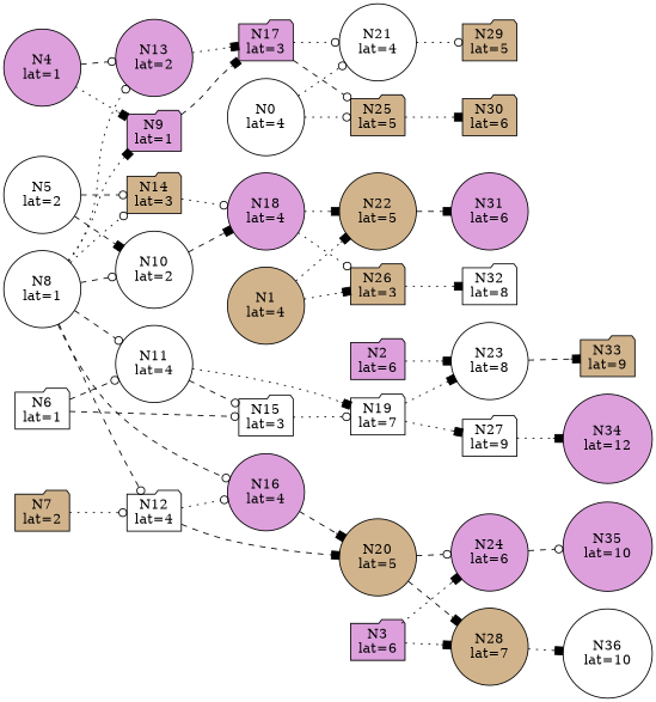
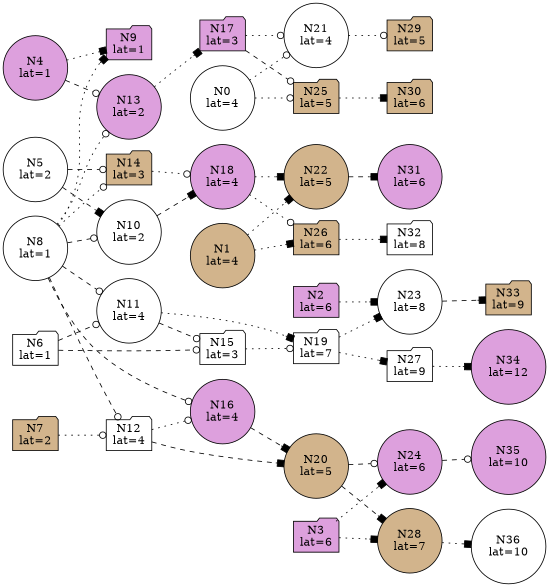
  digraph {
    rankdir=LR
    node [fillcolor=white shape=circle style=filled]
    edge [arrowhead=box style=dotted]
    N0 [label="\N\nlat=4"]
    N21 [label="\N\nlat=4"]
    N25 [fillcolor=tan label="\N\nlat=5" shape=folder]
    N29 [fillcolor=tan label="\N\nlat=5" shape=folder]
    N30 [fillcolor=tan label="\N\nlat=6" shape=folder]
    N1 [fillcolor=tan label="\N\nlat=4"]
    N22 [fillcolor=tan label="\N\nlat=5"]
-   N26 [fillcolor=tan label="\N\nlat=3" shape=folder]
+   N26 [fillcolor=tan label="\N\nlat=6" shape=folder]
    N31 [fillcolor=plum label="\N\nlat=6"]
    N32 [label="\N\nlat=8" shape=folder]
    N2 [fillcolor=plum label="\N\nlat=6" shape=folder]
    N23 [label="\N\nlat=8"]
    N33 [fillcolor=tan label="\N\nlat=9" shape=folder]
    N27 [label="\N\nlat=9" shape=folder]
    N34 [fillcolor=plum label="\N\nlat=12"]
    N3 [fillcolor=plum label="\N\nlat=6" shape=folder]
    N24 [fillcolor=plum label="\N\nlat=6"]
    N28 [fillcolor=tan label="\N\nlat=7"]
    N35 [fillcolor=plum label="\N\nlat=10"]
    N36 [label="\N\nlat=10"]
    N4 [fillcolor=plum label="\N\nlat=1"]
    N9 [fillcolor=plum label="\N\nlat=1" shape=folder]
    N13 [fillcolor=plum label="\N\nlat=2"]
    N17 [fillcolor=plum label="\N\nlat=3" shape=folder]
    N5 [label="\N\nlat=2"]
    N10 [label="\N\nlat=2"]
    N14 [fillcolor=tan label="\N\nlat=3" shape=folder]
    N18 [fillcolor=plum label="\N\nlat=4"]
    N6 [label="\N\nlat=1" shape=folder]
    N11 [label="\N\nlat=4"]
    N15 [label="\N\nlat=3" shape=folder]
    N19 [label="\N\nlat=7" shape=folder]
    N7 [fillcolor=tan label="\N\nlat=2" shape=folder]
    N12 [label="\N\nlat=4" shape=folder]
    N16 [fillcolor=plum label="\N\nlat=4"]
    N20 [fillcolor=tan label="\N\nlat=5"]
    N8 [label="\N\nlat=1"]
    N0 -> N21 [arrowhead=odot]
    N0 -> N25 [arrowhead=odot]
    N21 -> N29 [arrowhead=odot]
    N25 -> N30
    N1 -> N22
    N1 -> N26
    N22 -> N31 [style=dashed]
    N26 -> N32
    N2 -> N23
    N23 -> N33 [style=dashed]
    N27 -> N34
    N3 -> N24
    N3 -> N28
    N24 -> N35 [arrowhead=odot style=dashed]
    N28 -> N36
    N4 -> N9
    N4 -> N13 [arrowhead=odot style=dashed]
-   N9 -> N17 [style=dashed]
    N13 -> N17
    N17 -> N21 [arrowhead=odot]
    N17 -> N25 [arrowhead=odot style=dashed]
    N5 -> N10 [style=dashed]
    N5 -> N14 [arrowhead=odot style=dashed]
    N10 -> N18 [style=dashed]
    N14 -> N18 [arrowhead=odot]
    N18 -> N22
    N18 -> N26 [arrowhead=odot]
    N6 -> N11 [arrowhead=odot style=dashed]
    N6 -> N15 [arrowhead=odot style=dashed]
    N11 -> N15 [arrowhead=odot style=dashed]
    N11 -> N19
    N15 -> N19 [arrowhead=odot]
    N19 -> N23
    N19 -> N27
    N7 -> N12 [arrowhead=odot]
    N12 -> N16 [arrowhead=odot]
    N12 -> N20 [style=dashed]
    N16 -> N20 [style=dashed]
    N20 -> N24 [arrowhead=odot style=dashed]
    N20 -> N28 [style=dashed]
    N8 -> N9
    N8 -> N13 [arrowhead=odot]
    N8 -> N10 [arrowhead=odot style=dashed]
    N8 -> N14 [arrowhead=odot]
    N8 -> N11 [arrowhead=odot style=dashed]
    N8 -> N12 [arrowhead=odot style=dashed]
    N8 -> N16 [arrowhead=odot style=dashed]
  }
